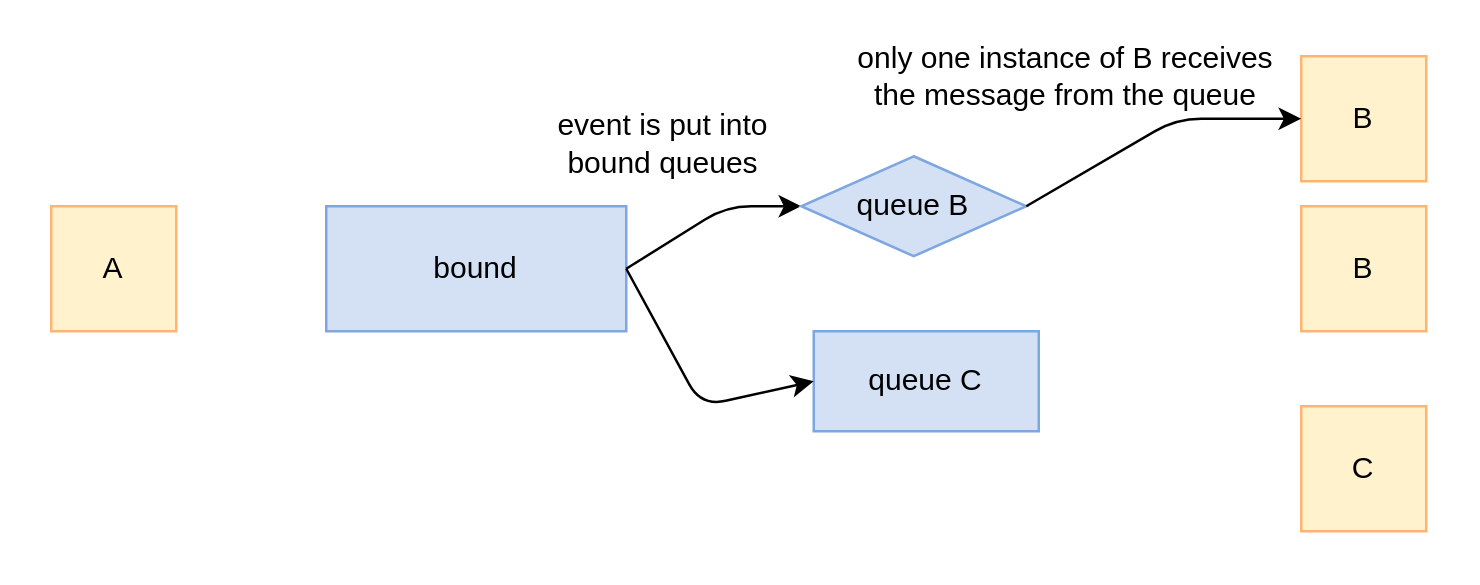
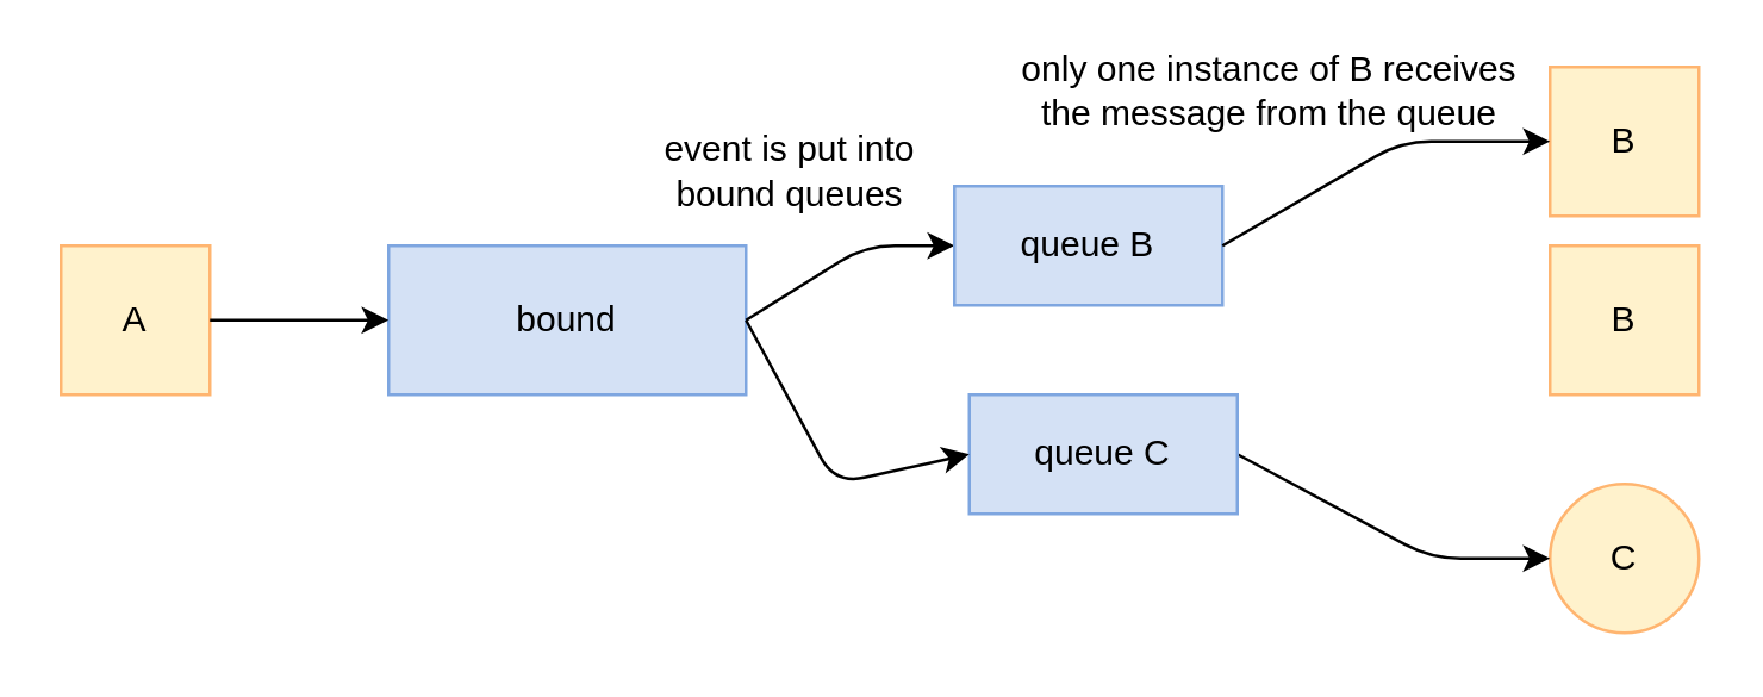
  <mxCell id="0" />
  <mxCell id="1" parent="0" />
- <mxCell id="2" value="C" style="whiteSpace=wrap;html=1;aspect=fixed;fillColor=#FFF2CC;strokeColor=#FFB570;" parent="1" vertex="1"><mxGeometry x="520" y="162" width="50" height="50" as="geometry" /></mxCell>
+ <mxCell id="2" value="C" style="ellipse;whiteSpace=wrap;html=1;aspect=fixed;fillColor=#FFF2CC;strokeColor=#FFB570;" parent="1" vertex="1"><mxGeometry x="520" y="162" width="50" height="50" as="geometry" /></mxCell>
  <mxCell id="3" value="B" style="whiteSpace=wrap;html=1;aspect=fixed;fillColor=#FFF2CC;strokeColor=#FFB570;" parent="1" vertex="1"><mxGeometry x="520" y="82" width="50" height="50" as="geometry" /></mxCell>
  <mxCell id="4" value="A" style="whiteSpace=wrap;html=1;aspect=fixed;fillColor=#FFF2CC;strokeColor=#FFB570;" parent="1" vertex="1"><mxGeometry x="20" y="82" width="50" height="50" as="geometry" /></mxCell>
  <mxCell id="5" value="B" style="whiteSpace=wrap;html=1;aspect=fixed;fillColor=#FFF2CC;strokeColor=#FFB570;" parent="1" vertex="1"><mxGeometry x="520" y="22" width="50" height="50" as="geometry" /></mxCell>
  <mxCell id="6" value="bound" style="rounded=0;whiteSpace=wrap;html=1;strokeColor=#7EA6E0;fillColor=#D4E1F5;" parent="1" vertex="1"><mxGeometry x="130" y="82" width="120" height="50" as="geometry" /></mxCell>
+ <mxCell id="7" value="" style="endArrow=classic;html=1;exitX=1;exitY=0.5;exitDx=0;exitDy=0;entryX=0;entryY=0.5;entryDx=0;entryDy=0;" parent="1" source="4" target="6" edge="1"><mxGeometry width="50" height="50" relative="1" as="geometry"><mxPoint x="10" y="262" as="sourcePoint" /><mxPoint x="60" y="212" as="targetPoint" /><Array as="points" /></mxGeometry></mxCell>
  <mxCell id="8" value="" style="endArrow=classic;html=1;exitX=1;exitY=0.5;exitDx=0;exitDy=0;entryX=0;entryY=0.5;entryDx=0;entryDy=0;" parent="1" source="6" target="11" edge="1"><mxGeometry width="50" height="50" relative="1" as="geometry"><mxPoint x="325" y="52" as="sourcePoint" /><mxPoint x="395" y="2" as="targetPoint" /><Array as="points"><mxPoint x="290" y="82" /></Array></mxGeometry></mxCell>
+ <mxCell id="9" value="" style="endArrow=classic;html=1;exitX=1;exitY=0.5;exitDx=0;exitDy=0;entryX=0;entryY=0.5;entryDx=0;entryDy=0;" parent="1" source="10" target="2" edge="1"><mxGeometry width="50" height="50" relative="1" as="geometry"><mxPoint x="10" y="342" as="sourcePoint" /><mxPoint x="60" y="292" as="targetPoint" /><Array as="points"><mxPoint x="480" y="187" /></Array></mxGeometry></mxCell>
  <mxCell id="10" value="queue C" style="rounded=0;whiteSpace=wrap;html=1;strokeColor=#7EA6E0;fillColor=#D4E1F5;" parent="1" vertex="1"><mxGeometry x="325" y="132" width="90" height="40" as="geometry" /></mxCell>
- <mxCell id="11" value="queue B" style="rhombus;whiteSpace=wrap;html=1;strokeColor=#7EA6E0;fillColor=#D4E1F5;" parent="1" vertex="1"><mxGeometry x="320" y="62" width="90" height="40" as="geometry" /></mxCell>
+ <mxCell id="11" value="queue B" style="rounded=0;whiteSpace=wrap;html=1;strokeColor=#7EA6E0;fillColor=#D4E1F5;" parent="1" vertex="1"><mxGeometry x="320" y="62" width="90" height="40" as="geometry" /></mxCell>
  <mxCell id="12" value="" style="endArrow=classic;html=1;exitX=1;exitY=0.5;exitDx=0;exitDy=0;entryX=0;entryY=0.5;entryDx=0;entryDy=0;" parent="1" source="6" target="10" edge="1"><mxGeometry width="50" height="50" relative="1" as="geometry"><mxPoint x="20" y="282" as="sourcePoint" /><mxPoint x="70" y="232" as="targetPoint" /><Array as="points"><mxPoint x="280" y="162" /></Array></mxGeometry></mxCell>
  <mxCell id="13" value="" style="endArrow=classic;html=1;exitX=1;exitY=0.5;exitDx=0;exitDy=0;entryX=0;entryY=0.5;entryDx=0;entryDy=0;" parent="1" source="11" target="5" edge="1"><mxGeometry width="50" height="50" relative="1" as="geometry"><mxPoint x="20" y="282" as="sourcePoint" /><mxPoint x="70" y="232" as="targetPoint" /><Array as="points"><mxPoint x="470" y="47" /></Array></mxGeometry></mxCell>
  <mxCell id="14" value="event is put into bound queues" style="text;html=1;strokeColor=none;fillColor=none;align=center;verticalAlign=middle;whiteSpace=wrap;rounded=0;" parent="1" vertex="1"><mxGeometry x="210" y="47" width="110" height="20" as="geometry" /></mxCell>
  <mxCell id="15" value="only one instance of B receives the message from the queue" style="text;html=1;strokeColor=none;fillColor=none;align=center;verticalAlign=middle;whiteSpace=wrap;rounded=0;" parent="1" vertex="1"><mxGeometry x="336" y="20" width="180" height="20" as="geometry" /></mxCell>
